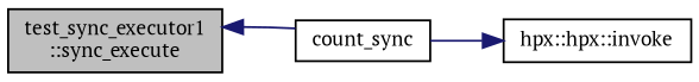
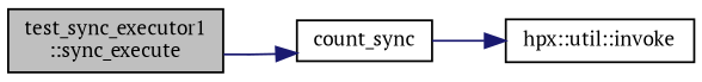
  digraph {
    fontname="PT Serif"
    rankdir=LR
    node [color=black fillcolor=white fontname="PT Serif" fontsize=10 shape=record style=filled]
    edge [color=midnightblue fontname="PT Serif" fontsize=10 labelfontname=Helvetica labelfontsize=10 style=solid]
    n1 [fillcolor=grey75 fontcolor=black height=0.2 label="test_sync_executor1\l::sync_execute" width=0.4]
    n2 [height=0.2 label=count_sync width=0.4]
-   n3 [height=0.2 label="hpx::hpx::invoke" width=0.4]
-   n2 -> n1
+   n3 [height=0.2 label="hpx::util::invoke" width=0.4]
+   n1 -> n2
    n2 -> n3
  }
